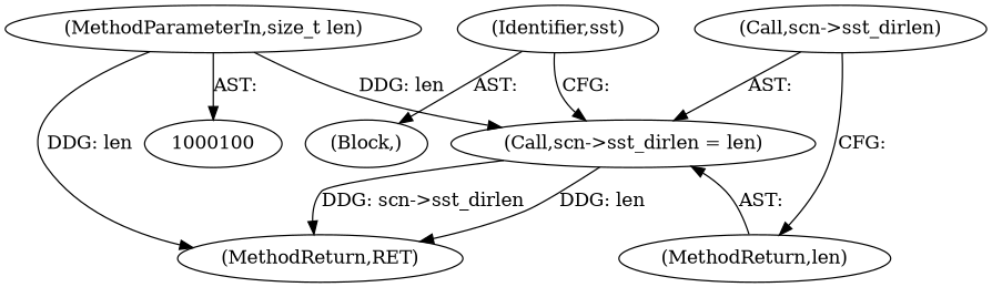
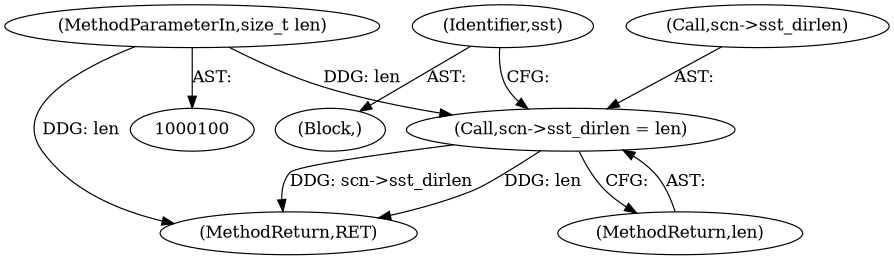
  digraph {
    n1 [label="(Call,scn->sst_dirlen = len)"]
    n2 [label="(MethodReturn,len)"]
    n3 [label="(MethodReturn,RET)"]
    n4 [label="(Block,)"]
    n5 [label="(MethodParameterIn,size_t len)"]
    1000100
    n7 [label="(Identifier,sst)"]
    n8 [label="(Call,scn->sst_dirlen)"]
-   n8 -> n2 [label="CFG: "]
+   n1 -> n2 [label="CFG: "]
    n1 -> n3 [label="DDG: scn->sst_dirlen"]
    n1 -> n3 [label="DDG: len"]
    n2 -> n1 [label="AST: "]
    n5 -> n1 [label="DDG: len"]
    n5 -> n3 [label="DDG: len"]
    n5 -> 1000100 [label="AST: "]
    n7 -> n1 [label="CFG: "]
    n7 -> n4 [label="AST: "]
    n8 -> n1 [label="AST: "]
  }
